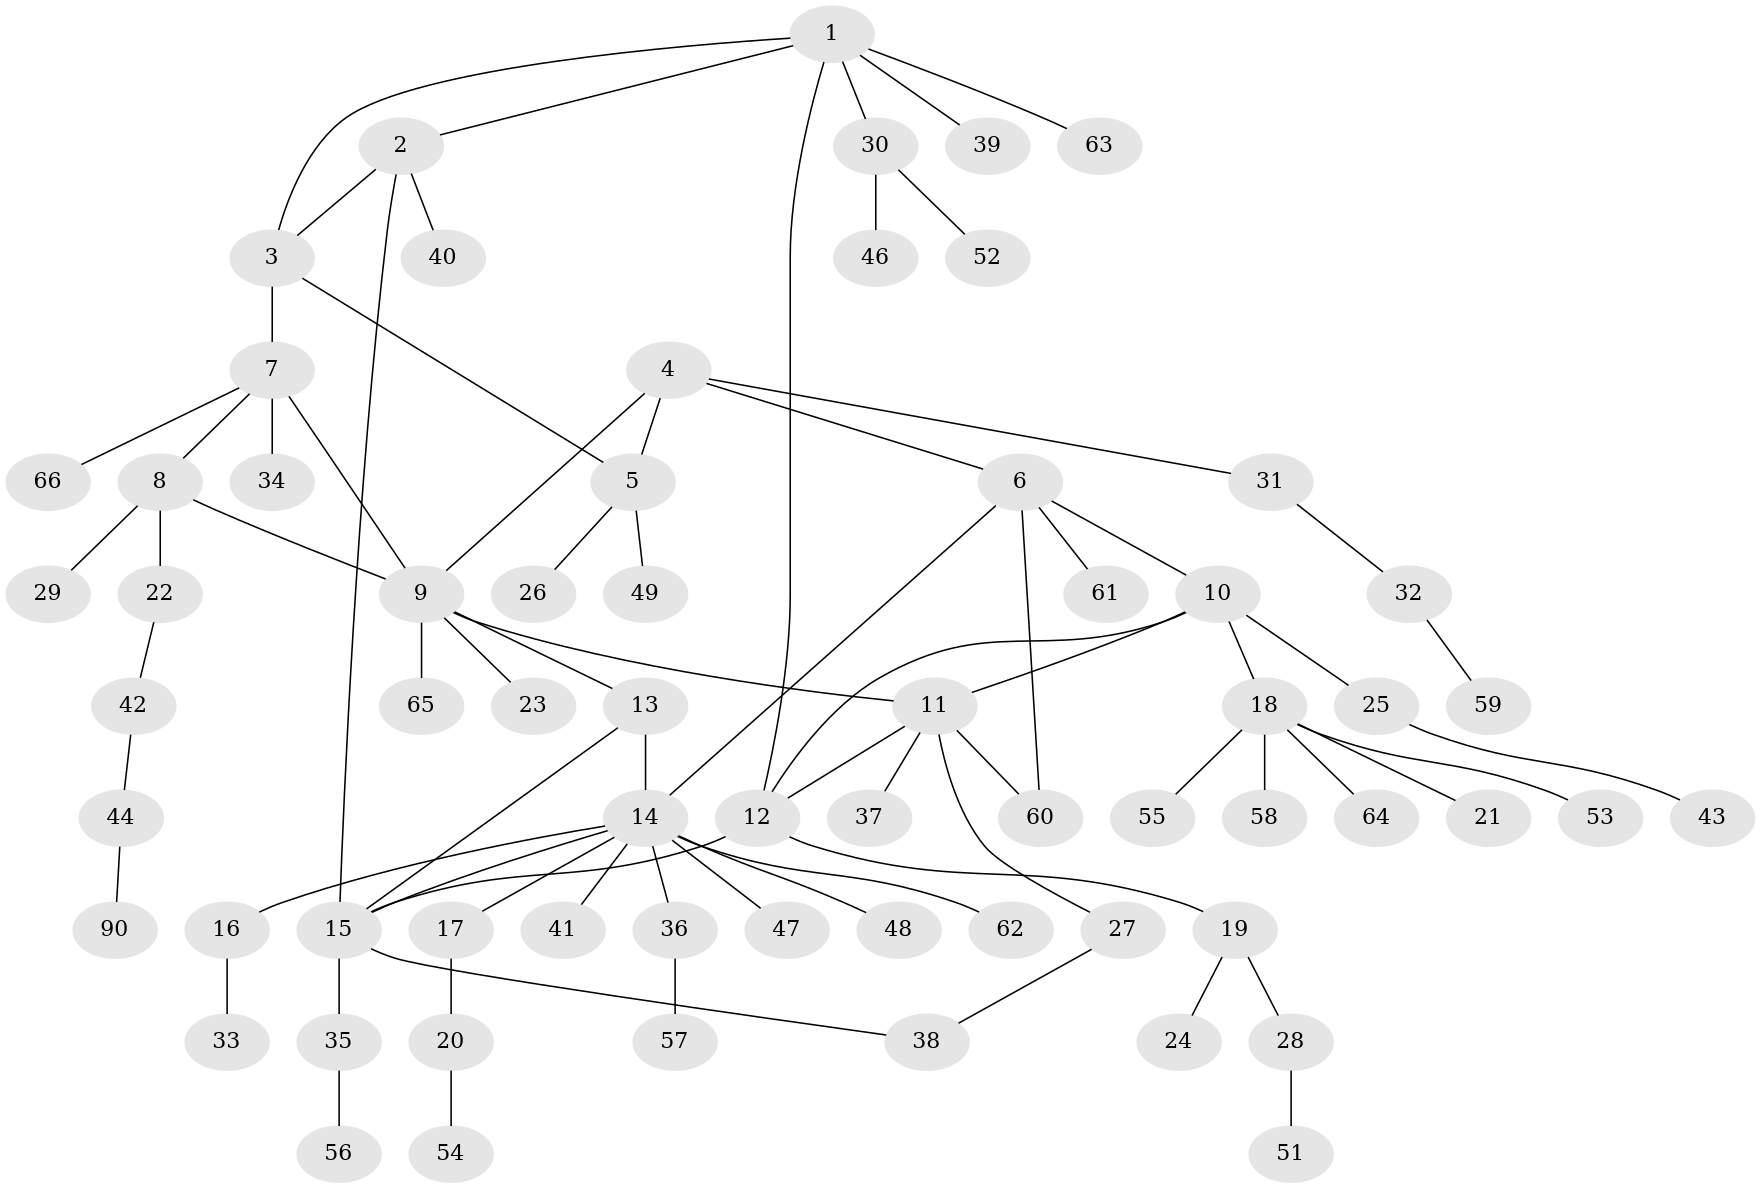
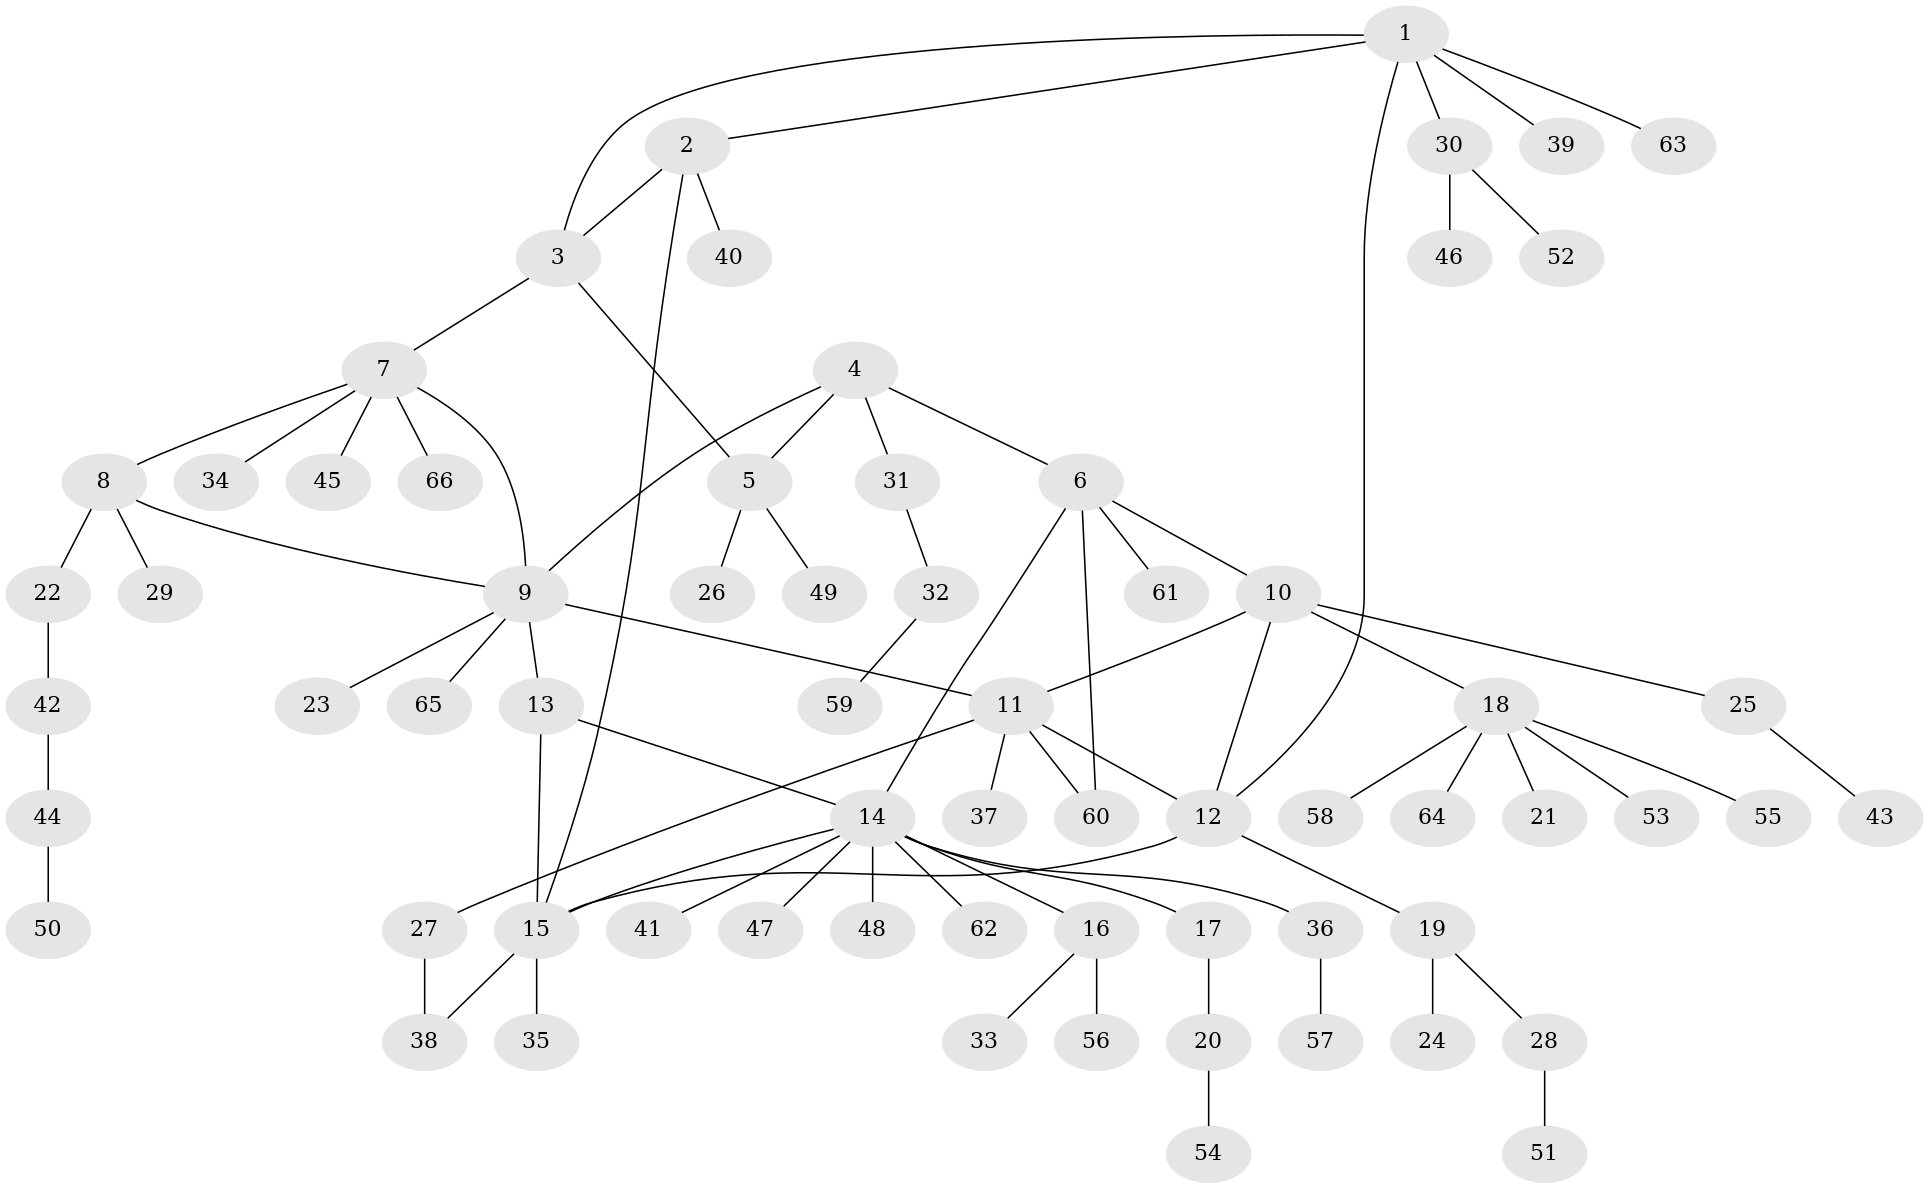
  graph {
    node [color=gray90 style=filled]
    1
    2
    3
    12
    30
    39
    63
    15
    40
    5
    7
    19
    46
    52
    35
    38
    26
    49
    9
    8
    34
+   45
    66
    4
    6
    31
    10
    14
    60
    61
    11
    13
    23
    65
    32
    18
    25
    16
    17
    36
    41
    47
    48
    62
    22
    29
    42
    27
    37
    21
    53
    55
    58
    64
    43
    24
    28
    33
    20
    57
    56
    54
    51
    44
    59
-   50 [label=90]
+   50
    1 -- 2
    1 -- 3
    1 -- 12
    1 -- 30
    1 -- 39
    1 -- 63
    2 -- 3
    2 -- 15
    2 -- 40
    3 -- 5
    3 -- 7
    12 -- 15
    12 -- 19
    30 -- 46
    30 -- 52
    15 -- 35
    15 -- 38
    5 -- 26
    5 -- 49
    7 -- 9
    7 -- 8
    7 -- 34
+   7 -- 45
    7 -- 66
    19 -- 24
    19 -- 28
-   35 -- 56
+   16 -- 56
    9 -- 11
    9 -- 13
    9 -- 23
    9 -- 65
    8 -- 9
    8 -- 22
    8 -- 29
    4 -- 5
    4 -- 9
    4 -- 6
    4 -- 31
    6 -- 10
    6 -- 14
    6 -- 60
    6 -- 61
    31 -- 32
    10 -- 12
    10 -- 11
    10 -- 18
    10 -- 25
    14 -- 15
    14 -- 16
    14 -- 17
    14 -- 36
    14 -- 41
    14 -- 47
    14 -- 48
    14 -- 62
    11 -- 12
    11 -- 60
    11 -- 27
    11 -- 37
    13 -- 15
    13 -- 14
    32 -- 59
    18 -- 21
    18 -- 53
    18 -- 55
    18 -- 58
    18 -- 64
    25 -- 43
    16 -- 33
    17 -- 20
    36 -- 57
    22 -- 42
    42 -- 44
    27 -- 38
    28 -- 51
    20 -- 54
    44 -- 50
  }
